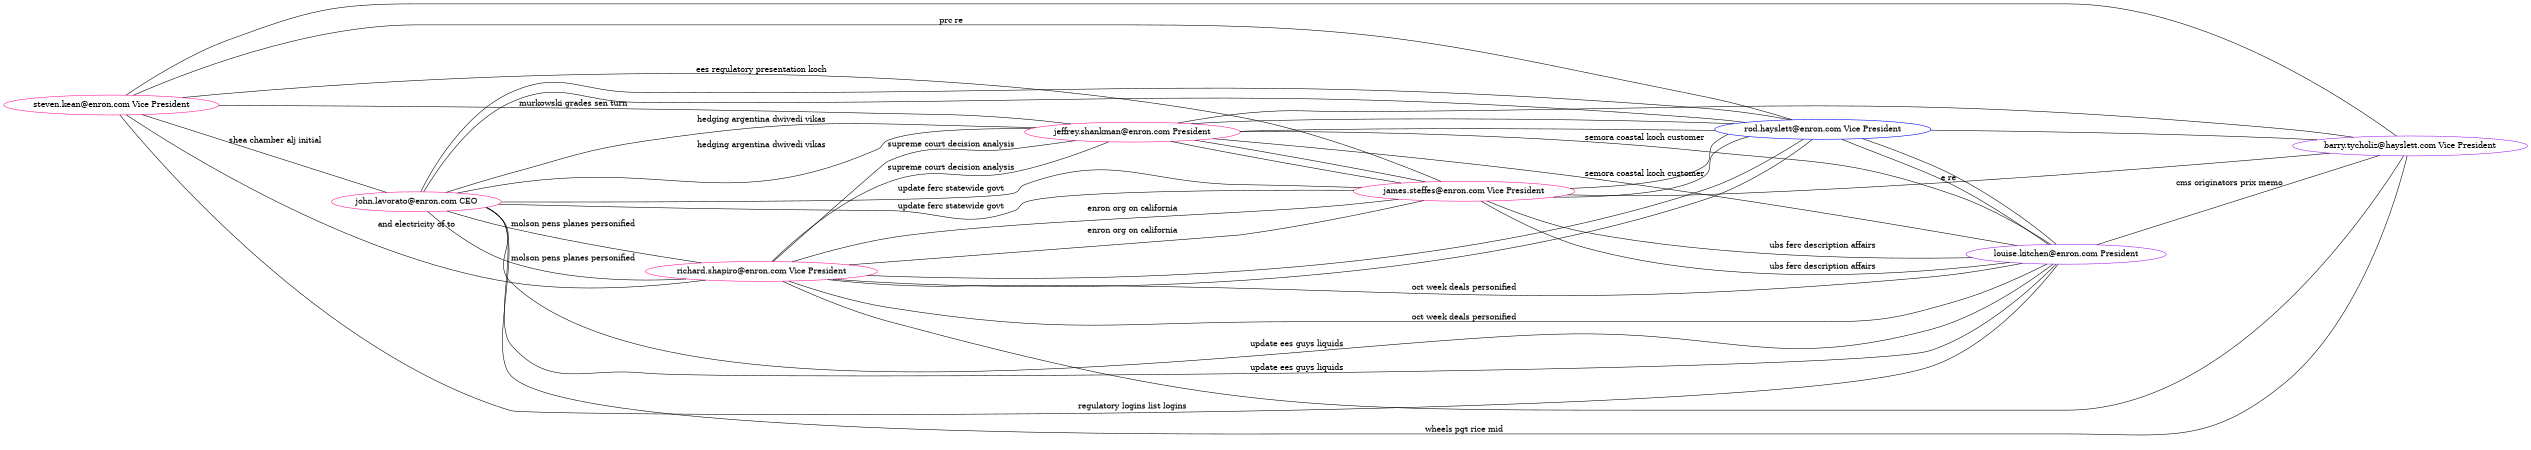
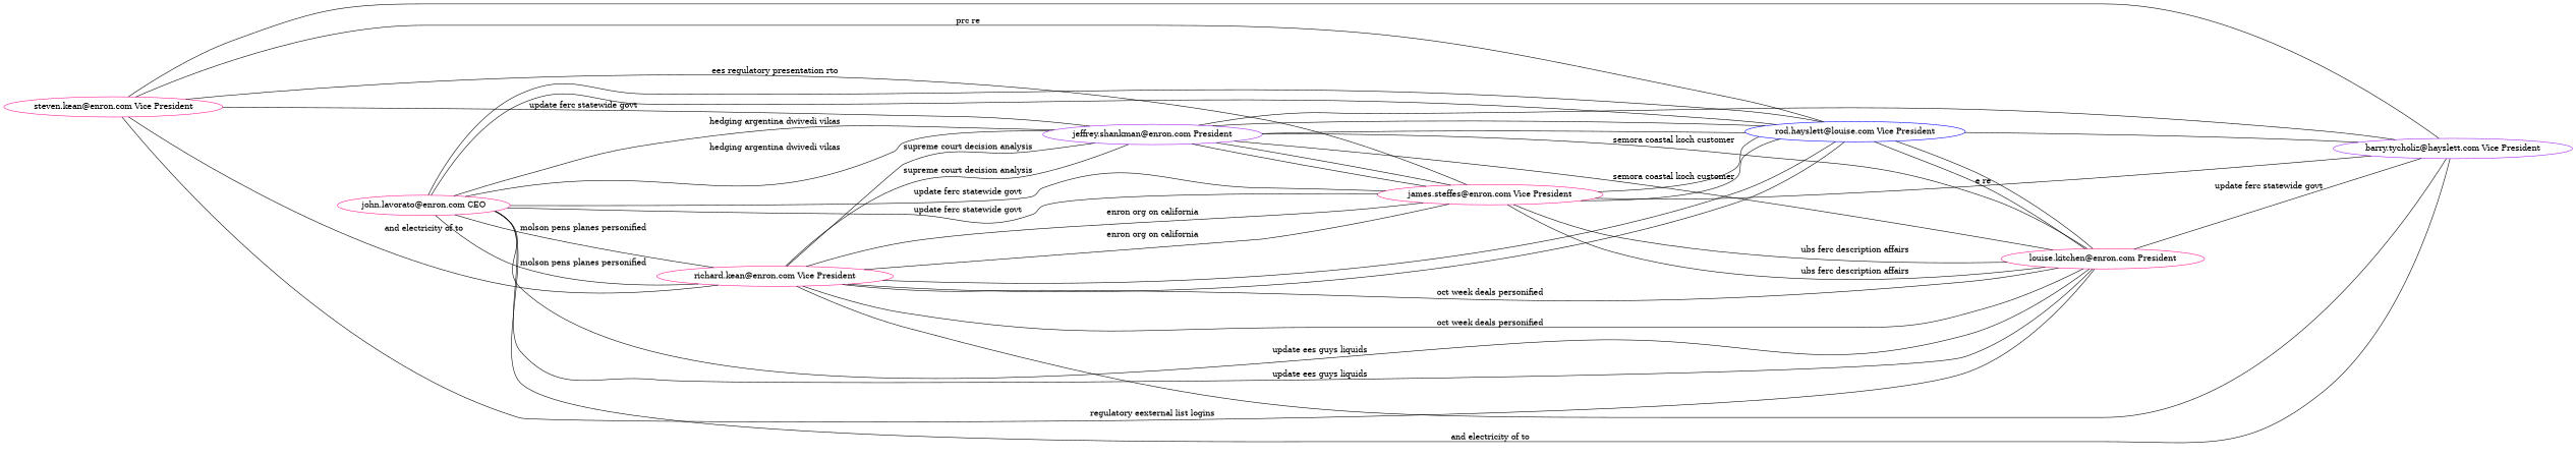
  graph {
    rankdir=LR
    node [color=deeppink]
    n1 [label="steven.kean@enron.com Vice President"]
    n2 [label="john.lavorato@enron.com CEO"]
-   n3 [label="richard.shapiro@enron.com Vice President"]
-   n4 [label="jeffrey.shankman@enron.com President"]
-   n5 [color=purple label="louise.kitchen@enron.com President"]
-   n6 [color=blue label="rod.hayslett@enron.com Vice President"]
+   n3 [label="richard.kean@enron.com Vice President"]
+   n4 [color=purple label="jeffrey.shankman@enron.com President"]
+   n5 [label="louise.kitchen@enron.com President"]
+   n6 [color=blue label="rod.hayslett@louise.com Vice President"]
    n7 [label="james.steffes@enron.com Vice President"]
    n8 [color=purple label="barry.tycholiz@hayslett.com Vice President"]
-   n1 -- n2 [label="shea chamber alj initial"]
    n1 -- n3 [label="and electricity of to"]
-   n1 -- n4 [label="murkowski grades sen turn"]
-   n1 -- n5 [label="regulatory logins list logins"]
+   n1 -- n4 [label="update ferc statewide govt"]
+   n1 -- n5 [label="regulatory eexternal list logins"]
    n1 -- n6 [label="prc re"]
-   n1 -- n7 [label="ees regulatory presentation koch"]
+   n1 -- n7 [label="ees regulatory presentation rto"]
    n1 -- n8
    n2 -- n3 [label="molson pens planes personified"]
    n2 -- n4 [label="hedging argentina dwivedi vikas"]
    n2 -- n5 [label="update ees guys liquids"]
    n2 -- n6
    n2 -- n7 [label="update ferc statewide govt"]
-   n2 -- n8 [label="wheels pgt rice mid"]
+   n2 -- n8 [label="and electricity of to"]
    n3 -- n2 [label="molson pens planes personified"]
    n3 -- n4 [label="supreme court decision analysis"]
    n3 -- n5 [label="oct week deals personified"]
    n3 -- n6
    n3 -- n7 [label="enron org on california"]
    n3 -- n8
    n4 -- n2 [label="hedging argentina dwivedi vikas"]
    n4 -- n3 [label="supreme court decision analysis"]
    n4 -- n5 [label="semora coastal koch customer"]
    n4 -- n6
    n4 -- n7
    n4 -- n8
    n5 -- n2 [label="update ees guys liquids"]
    n5 -- n3 [label="oct week deals personified"]
    n5 -- n4 [label="semora coastal koch customer"]
    n5 -- n6
    n5 -- n7 [label="ubs ferc description affairs"]
-   n5 -- n8 [label="cms originators prix memo"]
+   n5 -- n8 [label="update ferc statewide govt"]
    n6 -- n2
    n6 -- n3
    n6 -- n4
    n6 -- n5
    n6 -- n7
    n6 -- n8
    n7 -- n2 [label="update ferc statewide govt"]
    n7 -- n3 [label="enron org on california"]
    n7 -- n4
    n7 -- n5 [label="ubs ferc description affairs"]
    n7 -- n6
    n7 -- n8 [label="e re"]
  }
